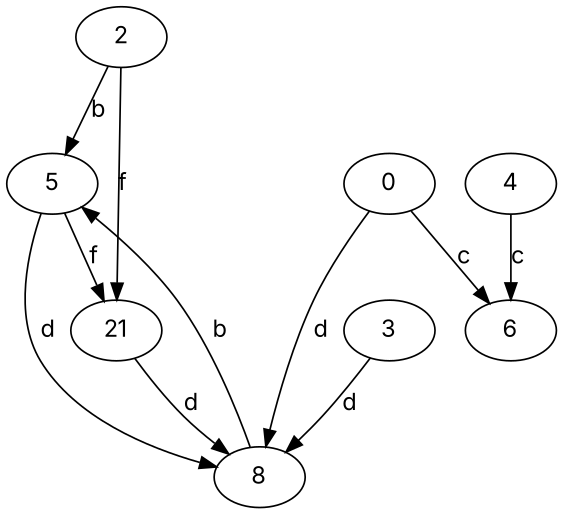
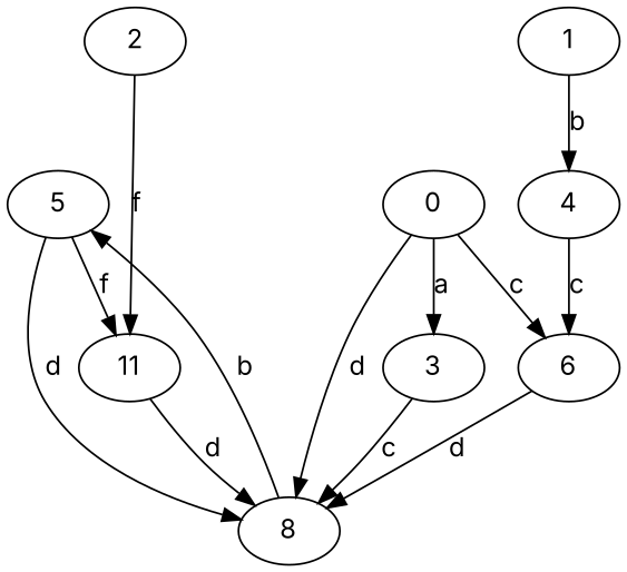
  strict digraph {
    fontname=Inter
    node [fontname=Inter]
    edge [fontname=Inter]
    2
    5
-   11 [label=21]
+   11
    8
    0
    3
    6
    4
-   2 -> 5 [label=b]
+   1
    2 -> 11 [label=f]
    5 -> 11 [label=f]
    5 -> 8 [label=d]
    11 -> 8 [label=d]
    8 -> 5 [label=b]
    0 -> 8 [label=d]
+   0 -> 3 [label=a]
    0 -> 6 [label=c]
-   3 -> 8 [label=d]
+   3 -> 8 [label=c]
+   6 -> 8 [label=d]
    4 -> 6 [label=c]
+   1 -> 4 [label=b]
  }
